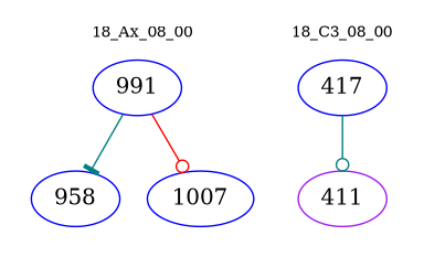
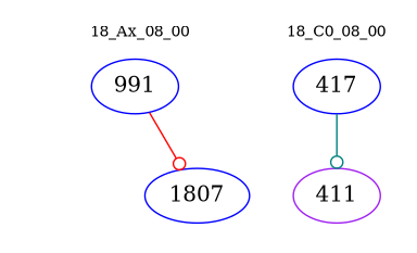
  digraph {
    node [color=blue]
    edge [arrowhead=odot color=teal]
    n1 [label=991]
-   n2 [label=958]
-   n3 [label=1007]
+   n3 [label=1807]
    n4 [label=417]
    n5 [color=purple label=411]
    subgraph cluster_1 {
      color=white
      fontsize=10
      label="18_Ax_08_00"
      n1
-     n2
      n3
    }
    subgraph cluster_2 {
      color=white
      fontsize=10
-     label="18_C3_08_00"
+     label="18_C0_08_00"
      n4
      n5
    }
-   n1 -> n2 [arrowhead=tee]
    n1 -> n3 [color=red]
    n4 -> n5
  }
